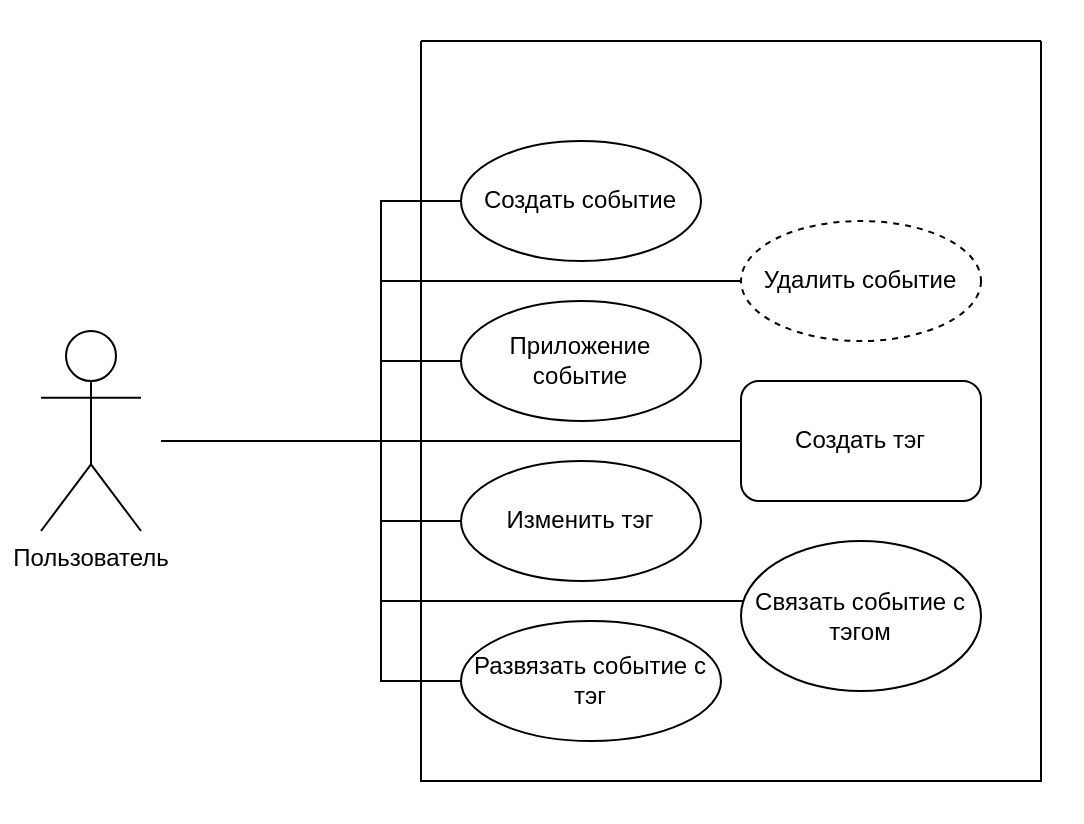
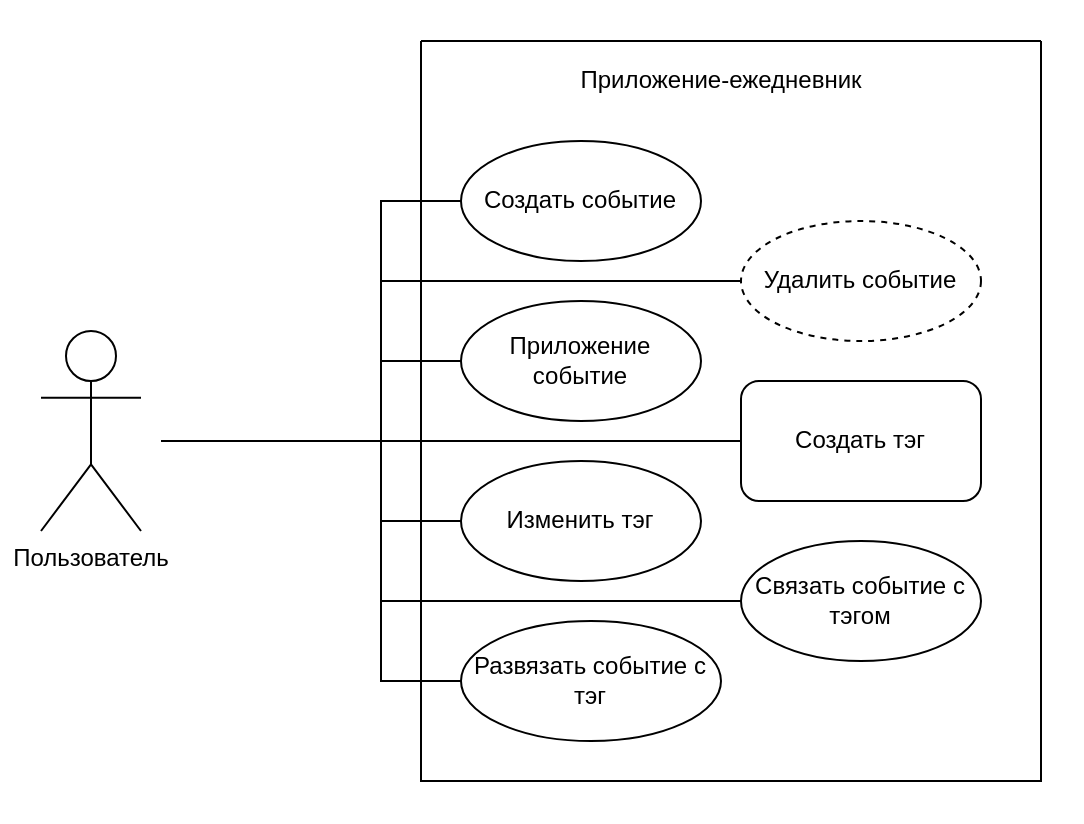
  <mxCell id="0" />
  <mxCell id="1" parent="0" />
  <mxCell id="2" value="Пользователь" style="shape=umlActor;verticalLabelPosition=bottom;verticalAlign=top;html=1;outlineConnect=0;" parent="1" vertex="1"><mxGeometry x="20" y="165" width="50" height="100" as="geometry" /></mxCell>
+ <mxCell id="3" value="Приложение-ежедневник" style="text;html=1;align=center;verticalAlign=middle;resizable=0;points=[];autosize=1;strokeColor=none;" parent="1" vertex="1"><mxGeometry x="280" y="30" width="160" height="20" as="geometry" /></mxCell>
  <mxCell id="4" style="edgeStyle=orthogonalEdgeStyle;rounded=0;orthogonalLoop=1;jettySize=auto;html=1;endArrow=none;endFill=0;" parent="1" source="5" edge="1"><mxGeometry relative="1" as="geometry"><mxPoint x="80" y="220" as="targetPoint" /><Array as="points"><mxPoint x="190" y="100" /><mxPoint x="190" y="220" /></Array></mxGeometry></mxCell>
  <mxCell id="5" value="Создать событие" style="ellipse;whiteSpace=wrap;html=1;" parent="1" vertex="1"><mxGeometry x="230" y="70" width="120" height="60" as="geometry" /></mxCell>
  <mxCell id="6" style="edgeStyle=orthogonalEdgeStyle;rounded=0;orthogonalLoop=1;jettySize=auto;html=1;endArrow=none;endFill=0;" parent="1" source="7" edge="1"><mxGeometry relative="1" as="geometry"><mxPoint x="80" y="220" as="targetPoint" /><Array as="points"><mxPoint x="190" y="300" /><mxPoint x="190" y="220" /></Array></mxGeometry></mxCell>
- <mxCell id="7" value="Связать событие с тэгом" style="ellipse;whiteSpace=wrap;html=1;" parent="1" vertex="1"><mxGeometry x="370" y="270" width="120" height="75" as="geometry" /></mxCell>
+ <mxCell id="7" value="Связать событие с тэгом" style="ellipse;whiteSpace=wrap;html=1;" parent="1" vertex="1"><mxGeometry x="370" y="270" width="120" height="60" as="geometry" /></mxCell>
  <mxCell id="8" style="edgeStyle=orthogonalEdgeStyle;rounded=0;orthogonalLoop=1;jettySize=auto;html=1;endArrow=none;endFill=0;" parent="1" source="9" edge="1"><mxGeometry relative="1" as="geometry"><mxPoint x="80" y="220" as="targetPoint" /><Array as="points"><mxPoint x="190" y="140" /><mxPoint x="190" y="220" /></Array></mxGeometry></mxCell>
  <mxCell id="9" value="Удалить событие" style="ellipse;whiteSpace=wrap;html=1;dashed=1;" parent="1" vertex="1"><mxGeometry x="370" y="110" width="120" height="60" as="geometry" /></mxCell>
  <mxCell id="10" style="edgeStyle=orthogonalEdgeStyle;rounded=0;orthogonalLoop=1;jettySize=auto;html=1;exitX=0;exitY=0.5;exitDx=0;exitDy=0;endArrow=none;endFill=0;" parent="1" source="11" edge="1"><mxGeometry relative="1" as="geometry"><mxPoint x="80" y="220" as="targetPoint" /><Array as="points"><mxPoint x="190" y="340" /><mxPoint x="190" y="220" /></Array></mxGeometry></mxCell>
  <mxCell id="11" value="Развязать событие с тэг" style="ellipse;whiteSpace=wrap;html=1;" parent="1" vertex="1"><mxGeometry x="230" y="310" width="130" height="60" as="geometry" /></mxCell>
  <mxCell id="12" style="edgeStyle=orthogonalEdgeStyle;rounded=0;orthogonalLoop=1;jettySize=auto;html=1;exitX=0;exitY=0.5;exitDx=0;exitDy=0;endArrow=none;endFill=0;" parent="1" source="13" edge="1"><mxGeometry relative="1" as="geometry"><mxPoint x="80" y="220" as="targetPoint" /><Array as="points"><mxPoint x="190" y="180" /><mxPoint x="190" y="220" /></Array></mxGeometry></mxCell>
  <mxCell id="13" value="Приложение событие" style="ellipse;whiteSpace=wrap;html=1;" parent="1" vertex="1"><mxGeometry x="230" y="150" width="120" height="60" as="geometry" /></mxCell>
  <mxCell id="14" style="edgeStyle=orthogonalEdgeStyle;rounded=0;orthogonalLoop=1;jettySize=auto;html=1;endArrow=none;endFill=0;" parent="1" source="15" edge="1"><mxGeometry relative="1" as="geometry"><mxPoint x="80" y="220" as="targetPoint" /></mxGeometry></mxCell>
  <mxCell id="15" value="Создать тэг" style="whiteSpace=wrap;html=1;rounded=1;" parent="1" vertex="1"><mxGeometry x="370" y="190" width="120" height="60" as="geometry" /></mxCell>
  <mxCell id="16" style="edgeStyle=orthogonalEdgeStyle;rounded=0;orthogonalLoop=1;jettySize=auto;html=1;exitX=0;exitY=0.5;exitDx=0;exitDy=0;endArrow=none;endFill=0;" parent="1" source="17" edge="1"><mxGeometry relative="1" as="geometry"><mxPoint x="80" y="220" as="targetPoint" /><Array as="points"><mxPoint x="190" y="260" /><mxPoint x="190" y="220" /></Array></mxGeometry></mxCell>
  <mxCell id="17" value="Изменить тэг&lt;br&gt;" style="ellipse;whiteSpace=wrap;html=1;" parent="1" vertex="1"><mxGeometry x="230" y="230" width="120" height="60" as="geometry" /></mxCell>
  <mxCell id="18" value="" style="swimlane;startSize=0;" parent="1" vertex="1"><mxGeometry x="210" y="20" width="310" height="370" as="geometry"><mxRectangle x="300" y="100" width="50" height="40" as="alternateBounds" /></mxGeometry></mxCell>
